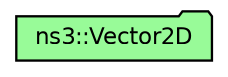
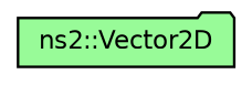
  digraph {
    rankdir=LR
-   n1 [color=black fillcolor=palegreen fontname=Helvetica fontsize=10 height=0.2 label="ns3::Vector2D" shape=folder style=filled width=0.4]
+   n1 [color=black fillcolor=palegreen fontname=Helvetica fontsize=10 height=0.2 label="ns2::Vector2D" shape=folder style=filled width=0.4]
  }
